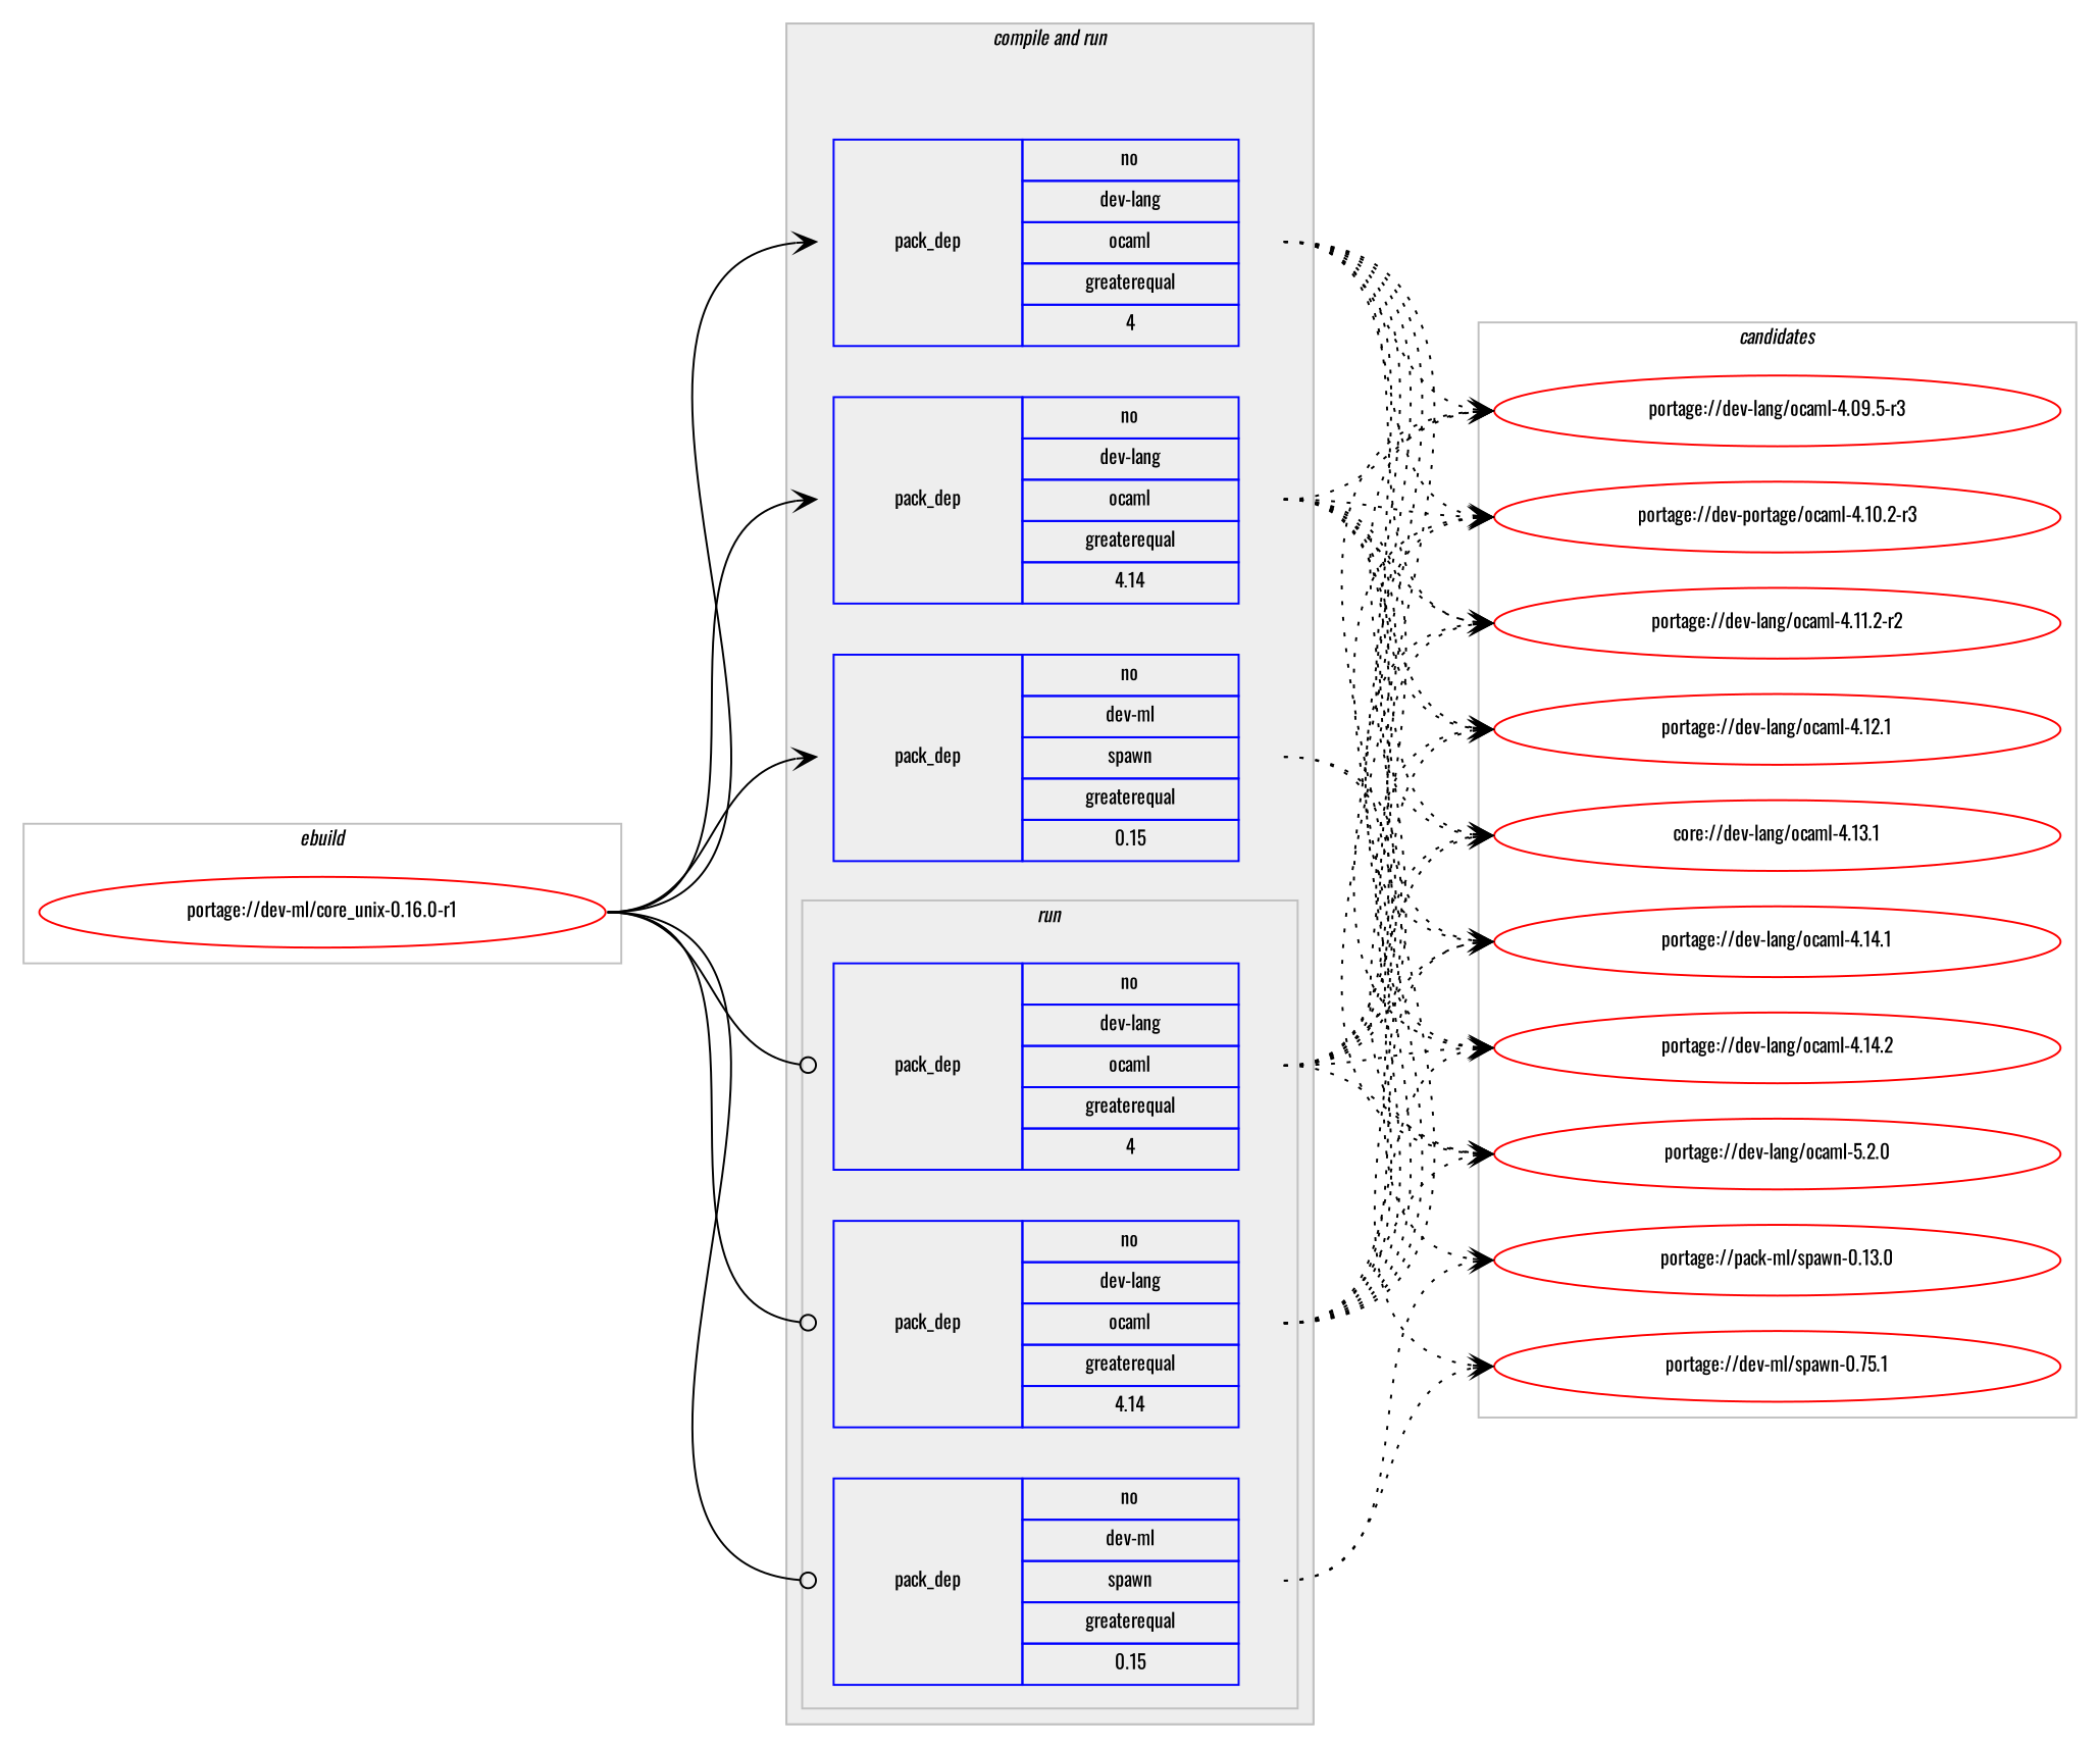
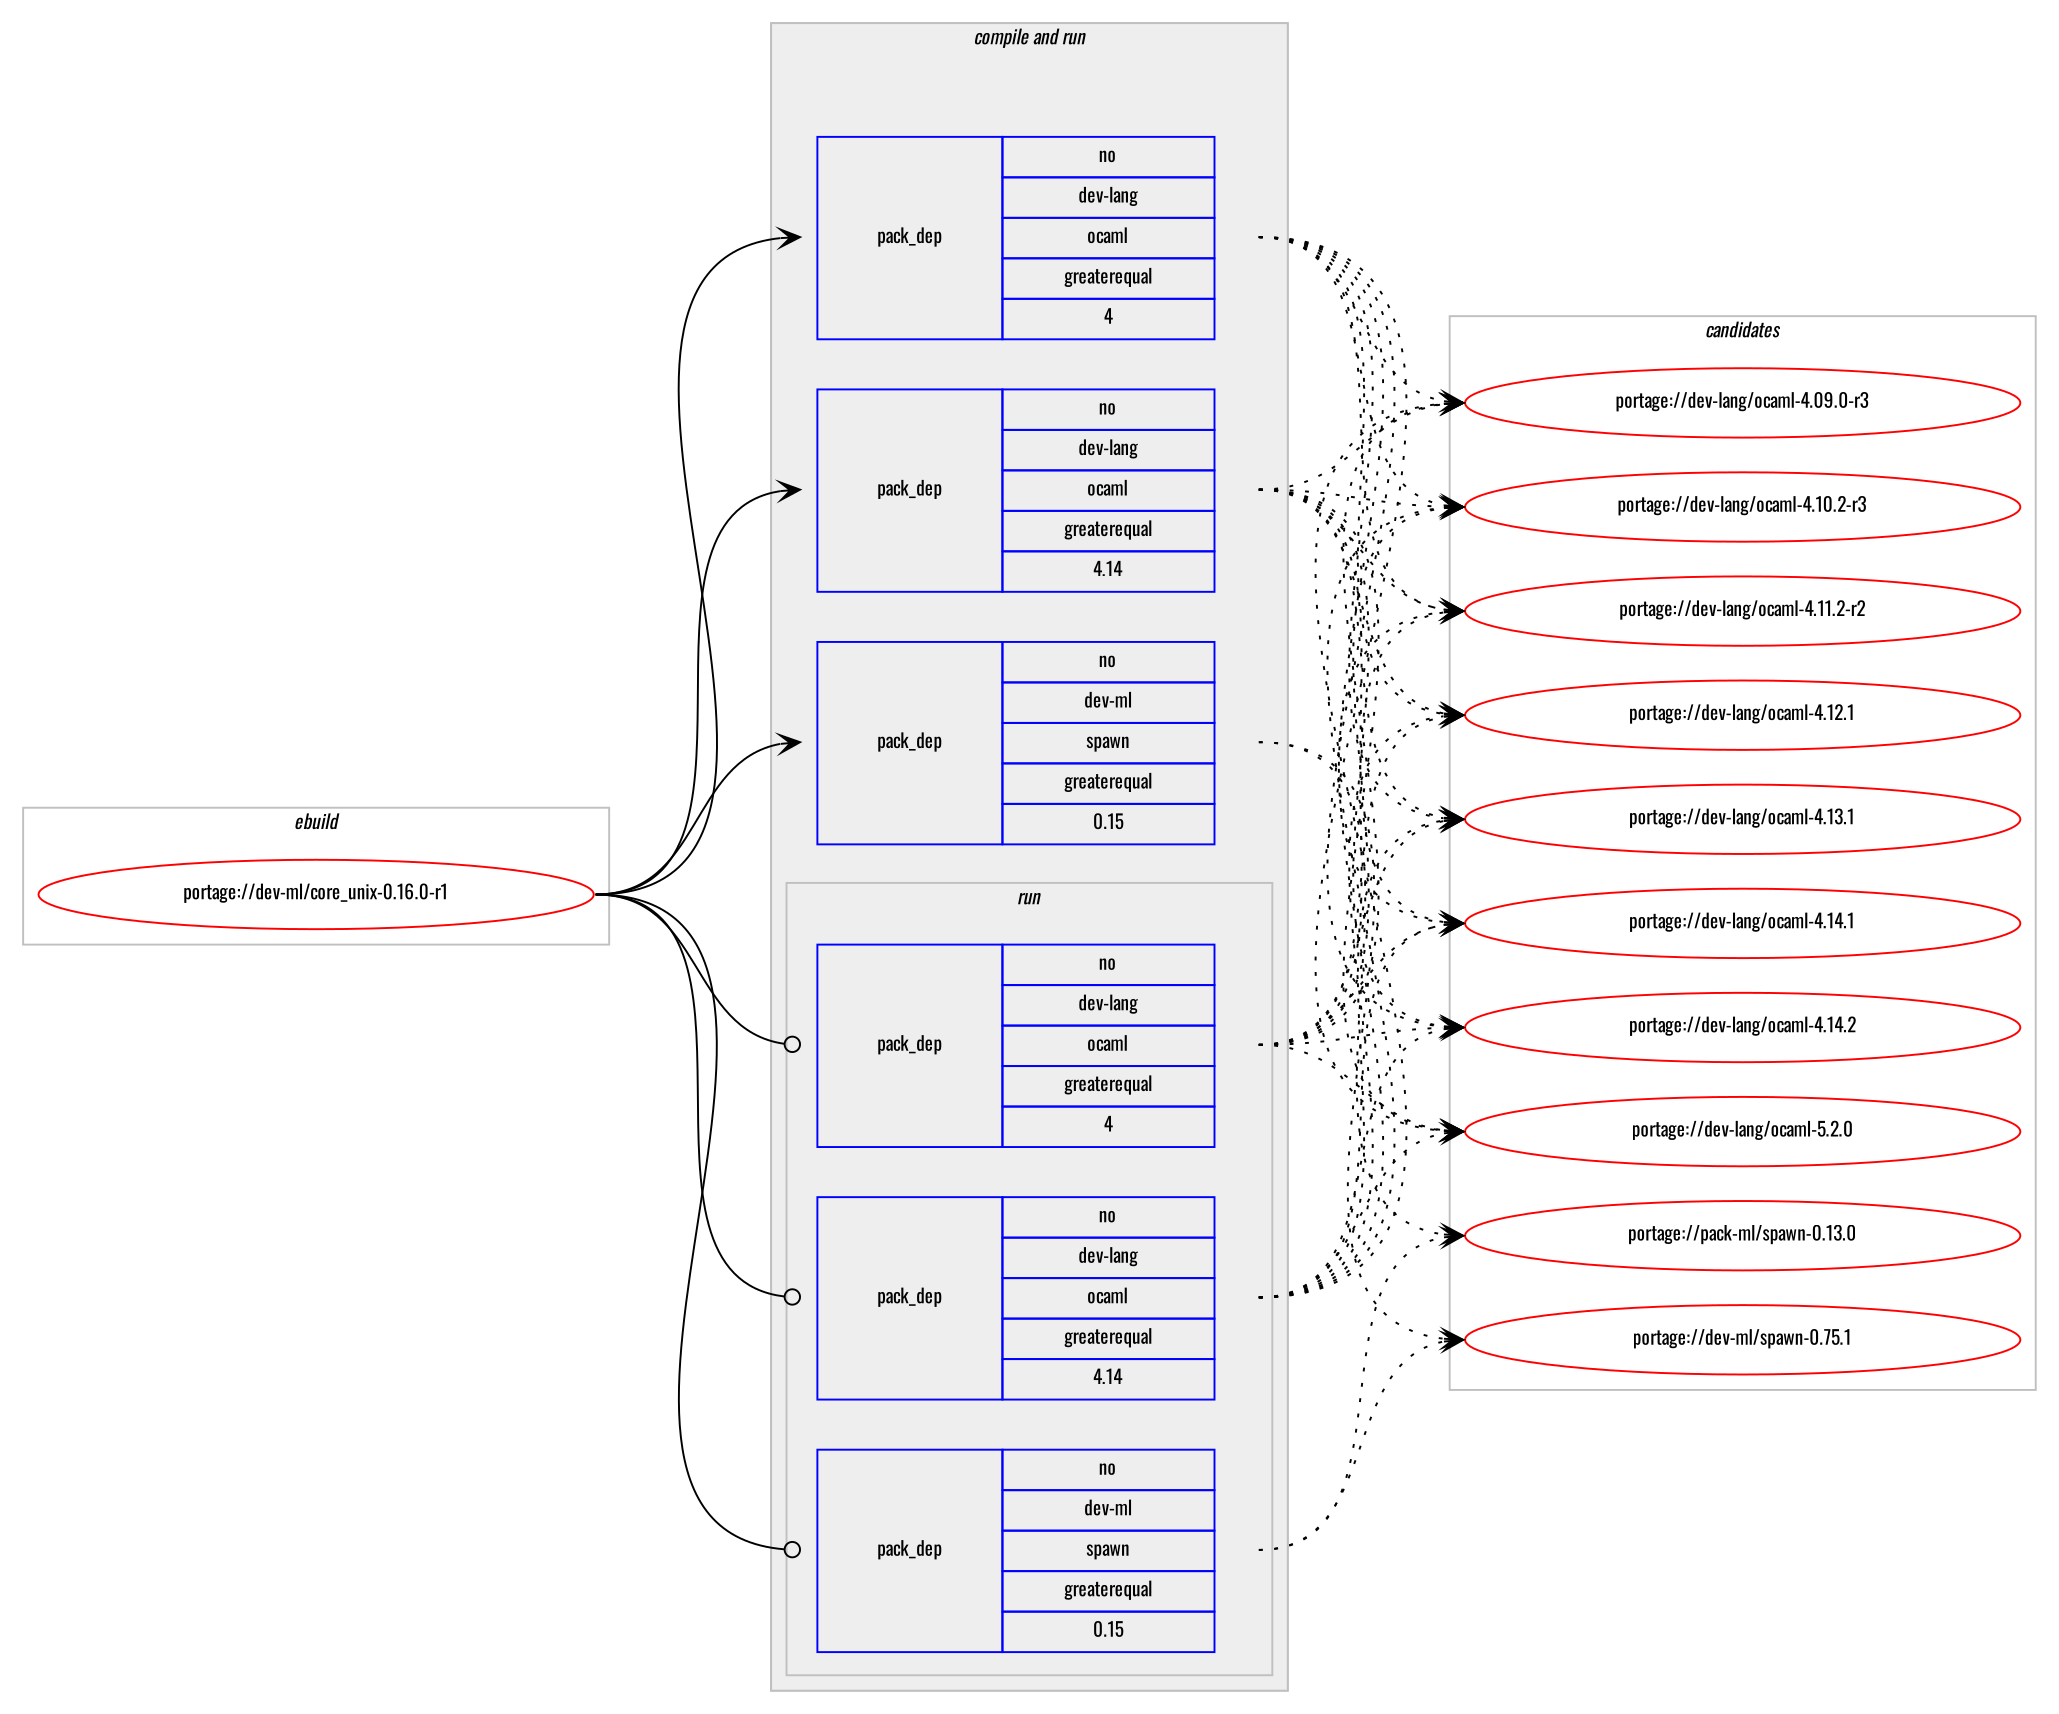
  digraph {
    compound=true
    concentrate=true
    fontname=Oswald
    fontsize=10
    newrank=true
    rankdir=LR
    ranksep=1.5
    node [color=red fontname=Oswald fontsize=10]
    edge [arrowhead=vee fontname=Oswald headport=w style=dotted tailport=e weight=100]
    n1 [label="portage://dev-ml/core_unix-0.16.0-r1" width=4]
    n2 [color=blue label=<<TABLE BORDER="0" CELLBORDER="1" CELLSPACING="0" CELLPADDING="4" WIDTH="220"><TR><TD ROWSPAN="6" CELLPADDING="30">pack_dep</TD></TR><TR><TD WIDTH="110">no</TD></TR><TR><TD>dev-lang</TD></TR><TR><TD>ocaml</TD></TR><TR><TD>greaterequal</TD></TR><TR><TD>4</TD></TR></TABLE>> shape=none]
    n3 [color=blue label=<<TABLE BORDER="0" CELLBORDER="1" CELLSPACING="0" CELLPADDING="4" WIDTH="220"><TR><TD ROWSPAN="6" CELLPADDING="30">pack_dep</TD></TR><TR><TD WIDTH="110">no</TD></TR><TR><TD>dev-lang</TD></TR><TR><TD>ocaml</TD></TR><TR><TD>greaterequal</TD></TR><TR><TD>4.14</TD></TR></TABLE>> shape=none]
    n4 [color=blue label=<<TABLE BORDER="0" CELLBORDER="1" CELLSPACING="0" CELLPADDING="4" WIDTH="220"><TR><TD ROWSPAN="6" CELLPADDING="30">pack_dep</TD></TR><TR><TD WIDTH="110">no</TD></TR><TR><TD>dev-ml</TD></TR><TR><TD>spawn</TD></TR><TR><TD>greaterequal</TD></TR><TR><TD>0.15</TD></TR></TABLE>> shape=none]
    n5 [color=blue label=<<TABLE BORDER="0" CELLBORDER="1" CELLSPACING="0" CELLPADDING="4" WIDTH="220"><TR><TD ROWSPAN="6" CELLPADDING="30">pack_dep</TD></TR><TR><TD WIDTH="110">no</TD></TR><TR><TD>dev-lang</TD></TR><TR><TD>ocaml</TD></TR><TR><TD>greaterequal</TD></TR><TR><TD>4</TD></TR></TABLE>> shape=none]
    n6 [color=blue label=<<TABLE BORDER="0" CELLBORDER="1" CELLSPACING="0" CELLPADDING="4" WIDTH="220"><TR><TD ROWSPAN="6" CELLPADDING="30">pack_dep</TD></TR><TR><TD WIDTH="110">no</TD></TR><TR><TD>dev-lang</TD></TR><TR><TD>ocaml</TD></TR><TR><TD>greaterequal</TD></TR><TR><TD>4.14</TD></TR></TABLE>> shape=none]
    n7 [color=blue label=<<TABLE BORDER="0" CELLBORDER="1" CELLSPACING="0" CELLPADDING="4" WIDTH="220"><TR><TD ROWSPAN="6" CELLPADDING="30">pack_dep</TD></TR><TR><TD WIDTH="110">no</TD></TR><TR><TD>dev-ml</TD></TR><TR><TD>spawn</TD></TR><TR><TD>greaterequal</TD></TR><TR><TD>0.15</TD></TR></TABLE>> shape=none]
-   n8 [label="portage://dev-lang/ocaml-4.09.5-r3" width=4]
-   n9 [label="portage://dev-portage/ocaml-4.10.2-r3" width=4]
+   n8 [label="portage://dev-lang/ocaml-4.09.0-r3" width=4]
+   n9 [label="portage://dev-lang/ocaml-4.10.2-r3" width=4]
    n10 [label="portage://dev-lang/ocaml-4.11.2-r2" width=4]
    n11 [label="portage://dev-lang/ocaml-4.12.1" width=4]
-   n12 [label="core://dev-lang/ocaml-4.13.1" width=4]
+   n12 [label="portage://dev-lang/ocaml-4.13.1" width=4]
    n13 [label="portage://dev-lang/ocaml-4.14.1" width=4]
    n14 [label="portage://dev-lang/ocaml-4.14.2" width=4]
    n15 [label="portage://dev-lang/ocaml-5.2.0" width=4]
    n16 [label="portage://pack-ml/spawn-0.13.0" width=4]
    n17 [label="portage://dev-ml/spawn-0.75.1" width=4]
    subgraph cluster_1 {
      color=gray
      label=<<i>ebuild</i>>
      rank=same
      n1
    }
    subgraph cluster_2 {
      color=gray
      label=<<i>dependencies</i>>
      subgraph cluster_3 {
        color=gray
        fillcolor="#eeeeee"
        label=<<i>compile</i>>
        style=filled
        subgraph sub_4 {
          color=gray
          fillcolor="#eeeeee"
          label=<<i>compile</i>>
          style=filled
          n2
        }
        subgraph sub_5 {
          color=gray
          fillcolor="#eeeeee"
          label=<<i>compile</i>>
          style=filled
          n3
        }
        subgraph sub_6 {
          color=gray
          fillcolor="#eeeeee"
          label=<<i>compile</i>>
          style=filled
          n4
        }
      }
      subgraph cluster_7 {
        color=gray
        fillcolor="#eeeeee"
        label=<<i>compile and run</i>>
        style=filled
      }
      subgraph cluster_8 {
        color=gray
        fillcolor="#eeeeee"
        label=<<i>run</i>>
        style=filled
        subgraph sub_9 {
          color=gray
          fillcolor="#eeeeee"
          label=<<i>run</i>>
          style=filled
          n5
        }
        subgraph sub_10 {
          color=gray
          fillcolor="#eeeeee"
          label=<<i>run</i>>
          style=filled
          n6
        }
        subgraph sub_11 {
          color=gray
          fillcolor="#eeeeee"
          label=<<i>run</i>>
          style=filled
          n7
        }
      }
    }
    subgraph cluster_12 {
      color=gray
      label=<<i>candidates</i>>
      rank=same
      subgraph sub_13 {
        color=black
        label=<<i>candidates</i>>
        nodesep=1
        rank=same
        n8
        n9
        n10
        n11
        n12
        n13
        n14
        n15
      }
      subgraph sub_14 {
        color=black
        label=<<i>candidates</i>>
        nodesep=1
        rank=same
        n8
        n9
        n10
        n11
        n12
        n13
        n14
        n15
      }
      subgraph sub_15 {
        color=black
        label=<<i>candidates</i>>
        nodesep=1
        rank=same
        n16
        n17
      }
      subgraph sub_16 {
        color=black
        label=<<i>candidates</i>>
        nodesep=1
        rank=same
        n8
        n9
        n10
        n11
        n12
        n13
        n14
        n15
      }
      subgraph sub_17 {
        color=black
        label=<<i>candidates</i>>
        nodesep=1
        rank=same
        n8
        n9
        n10
        n11
        n12
        n13
        n14
        n15
      }
      subgraph sub_18 {
        color=black
        label=<<i>candidates</i>>
        nodesep=1
        rank=same
        n16
        n17
      }
    }
    n1 -> n2 [style=solid weight=20]
    n1 -> n3 [style=solid weight=20]
    n1 -> n4 [style=solid weight=20]
    n1 -> n5 [arrowhead=odot style=solid weight=20]
    n1 -> n6 [arrowhead=odot style=solid weight=20]
    n1 -> n7 [arrowhead=odot style=solid weight=20]
    n2 -> n8
    n2 -> n9
    n2 -> n10
    n2 -> n11
    n2 -> n12
    n2 -> n13
    n2 -> n14
    n2 -> n15
    n3 -> n8
    n3 -> n9
    n3 -> n10
    n3 -> n11
    n3 -> n12
    n3 -> n13
    n3 -> n14
    n3 -> n15
    n4 -> n16
    n4 -> n17
    n5 -> n8
    n5 -> n9
    n5 -> n10
    n5 -> n11
    n5 -> n12
    n5 -> n13
    n5 -> n14
    n5 -> n15
    n6 -> n8
    n6 -> n9
    n6 -> n10
    n6 -> n11
    n6 -> n12
    n6 -> n13
    n6 -> n14
    n6 -> n15
    n7 -> n16
    n7 -> n17
  }
